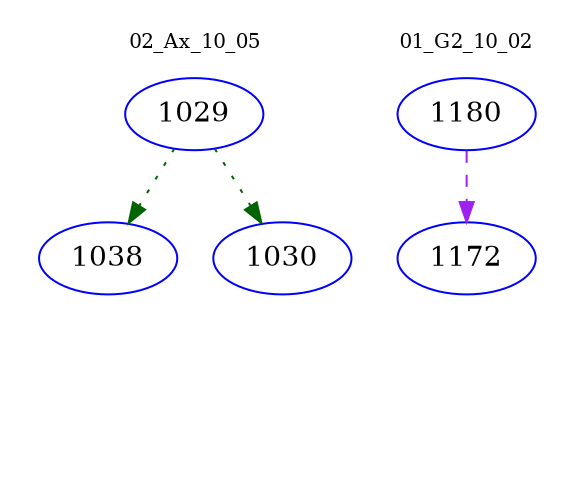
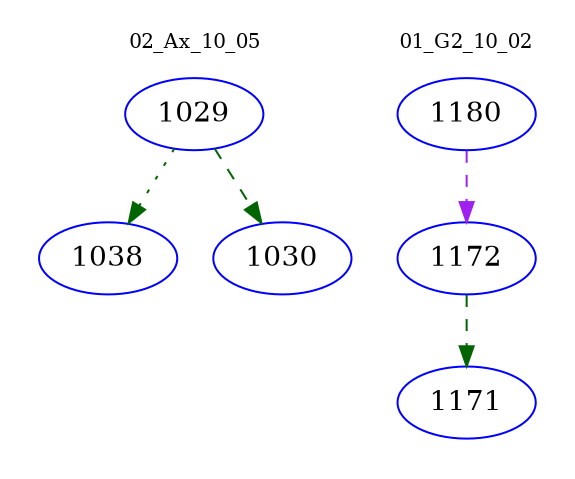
  digraph {
    node [color=blue]
    edge [color=darkgreen style=dotted]
    n1 [label=1029]
    n2 [label=1038]
    n3 [label=1030]
    n4 [label=1172]
    n5 [label=1180]
+   n6 [label=1171]
    subgraph cluster_1 {
      color=white
      fontsize=10
      label="02_Ax_10_05"
      n1
      n2
      n3
    }
    subgraph cluster_2 {
      color=white
      fontsize=10
      label="01_G2_10_02"
      n4
      n5
+     n6
    }
    n1 -> n2
-   n1 -> n3
+   n1 -> n3 [style=dashed]
+   n4 -> n6 [style=dashed]
    n5 -> n4 [color=purple style=dashed]
  }
